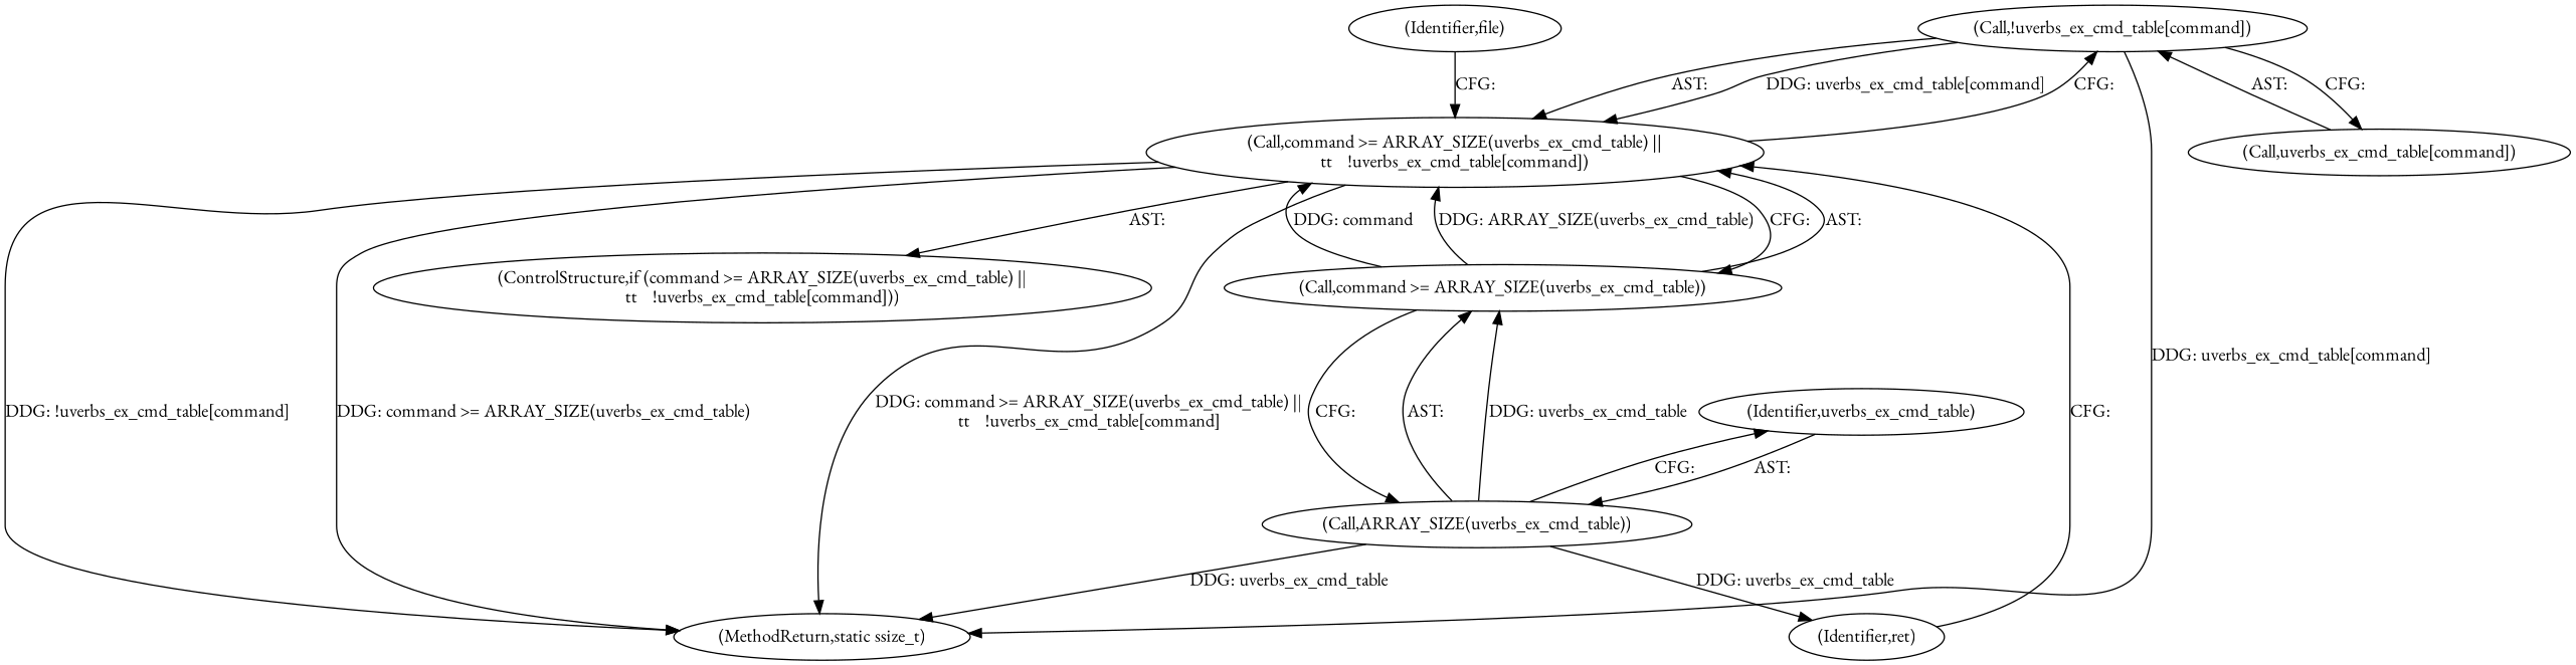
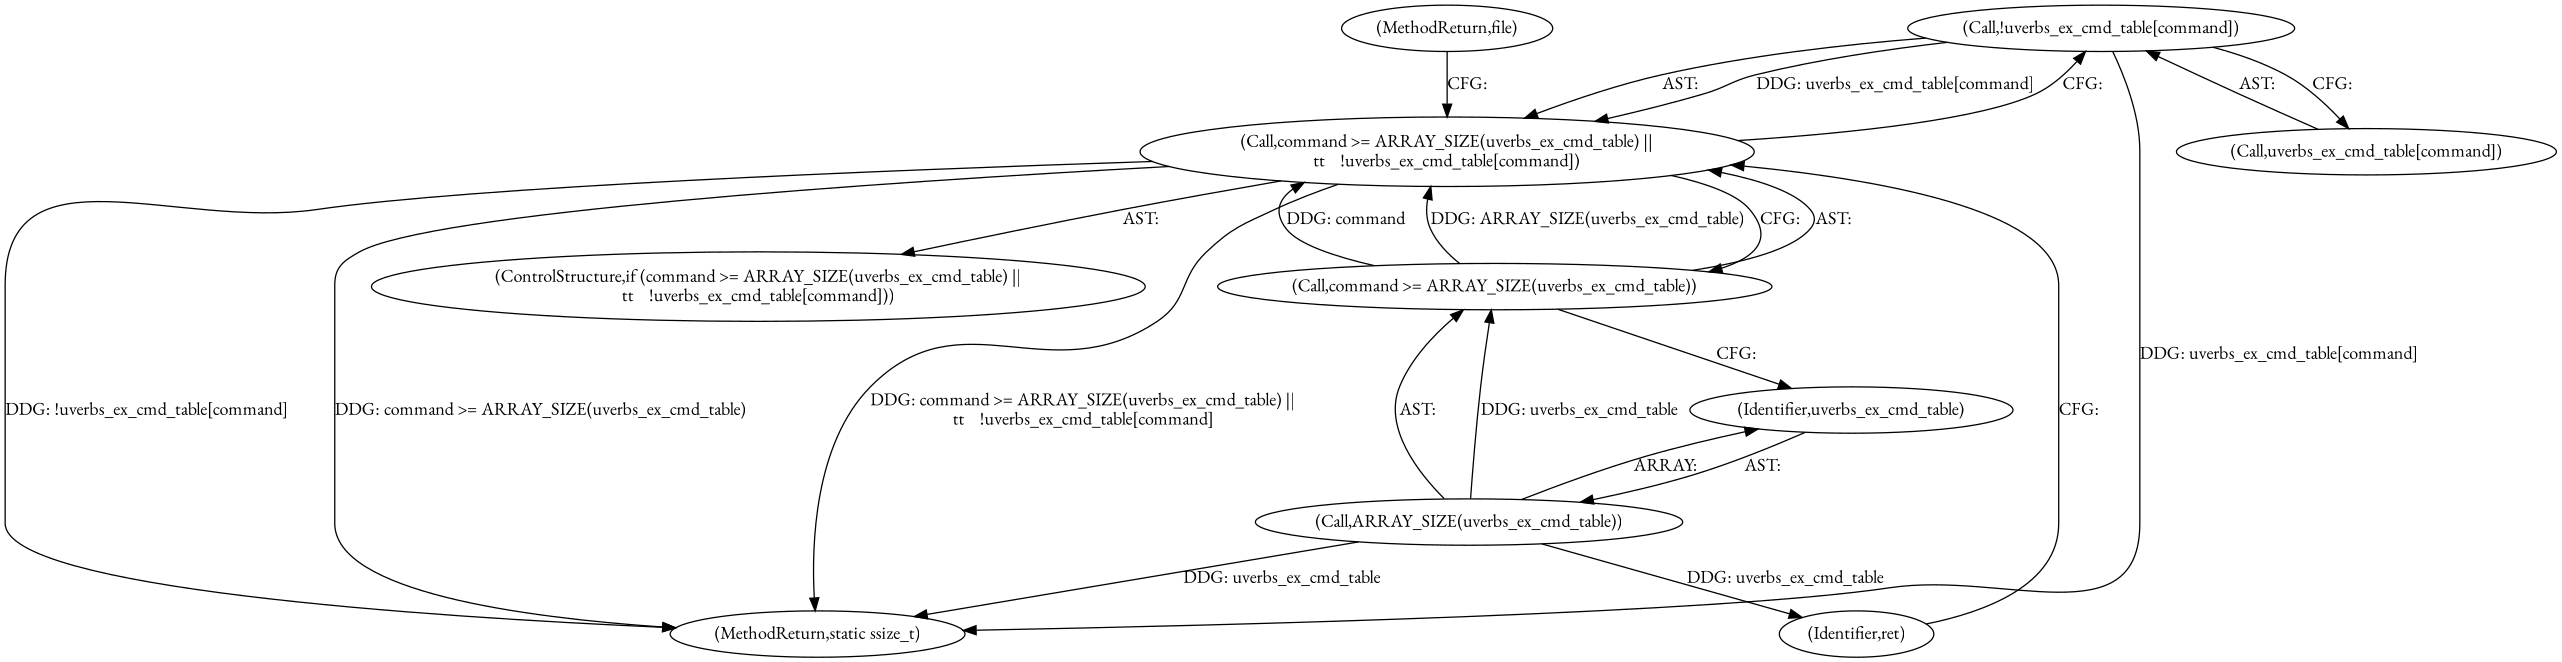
  digraph {
    fontname="EB Garamond"
    node [fontname="EB Garamond"]
    edge [fontname="EB Garamond"]
    n1 [label="(Call,!uverbs_ex_cmd_table[command])"]
    n2 [label="(Call,command >= ARRAY_SIZE(uverbs_ex_cmd_table) ||\n\t\t    !uverbs_ex_cmd_table[command])"]
    n3 [label="(Call,uverbs_ex_cmd_table[command])"]
    n4 [label="(MethodReturn,static ssize_t)"]
    n5 [label="(Call,command >= ARRAY_SIZE(uverbs_ex_cmd_table))"]
    n6 [label="(ControlStructure,if (command >= ARRAY_SIZE(uverbs_ex_cmd_table) ||\n\t\t    !uverbs_ex_cmd_table[command]))"]
    n7 [label="(Call,ARRAY_SIZE(uverbs_ex_cmd_table))"]
    n8 [label="(Identifier,uverbs_ex_cmd_table)"]
    n9 [label="(Identifier,ret)"]
-   n10 [label="(Identifier,file)"]
+   n10 [label="(MethodReturn,file)"]
    n1 -> n2 [label="AST: "]
    n1 -> n2 [label="DDG: uverbs_ex_cmd_table[command]"]
    n1 -> n3 [label="CFG: "]
    n1 -> n4 [label="DDG: uverbs_ex_cmd_table[command]"]
    n2 -> n1 [label="CFG: "]
    n2 -> n4 [label="DDG: command >= ARRAY_SIZE(uverbs_ex_cmd_table) ||\n\t\t    !uverbs_ex_cmd_table[command]"]
    n2 -> n4 [label="DDG: !uverbs_ex_cmd_table[command]"]
    n2 -> n4 [label="DDG: command >= ARRAY_SIZE(uverbs_ex_cmd_table)"]
    n2 -> n5 [label="CFG: "]
    n2 -> n6 [label="AST: "]
    n3 -> n1 [label="AST: "]
    n5 -> n2 [label="AST: "]
    n5 -> n2 [label="DDG: command"]
    n5 -> n2 [label="DDG: ARRAY_SIZE(uverbs_ex_cmd_table)"]
-   n5 -> n7 [label="CFG: "]
+   n5 -> n8 [label="CFG: "]
    n7 -> n4 [label="DDG: uverbs_ex_cmd_table"]
    n7 -> n5 [label="AST: "]
    n7 -> n5 [label="DDG: uverbs_ex_cmd_table"]
-   n7 -> n8 [label="CFG: "]
+   n7 -> n8 [label="ARRAY: "]
    n7 -> n9 [label="DDG: uverbs_ex_cmd_table"]
    n8 -> n7 [label="AST: "]
    n9 -> n2 [label="CFG: "]
    n10 -> n2 [label="CFG: "]
  }
